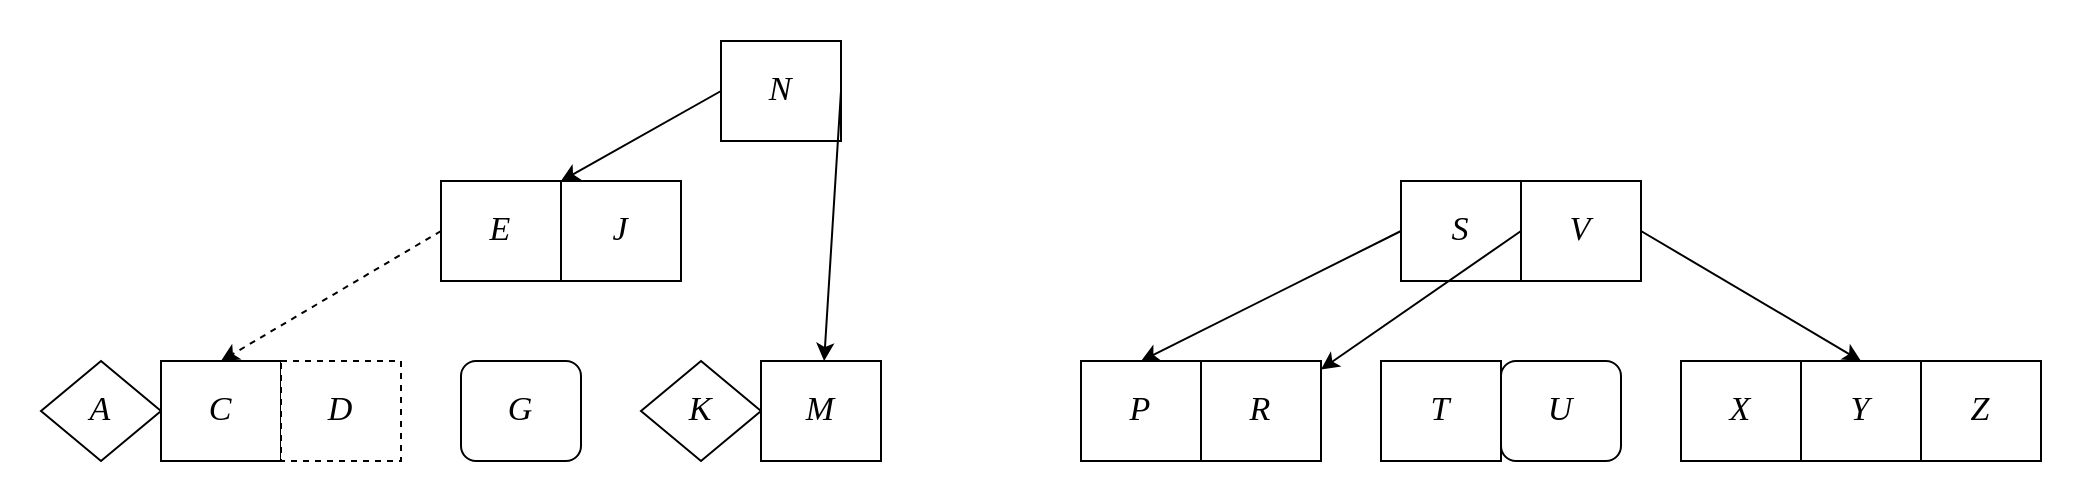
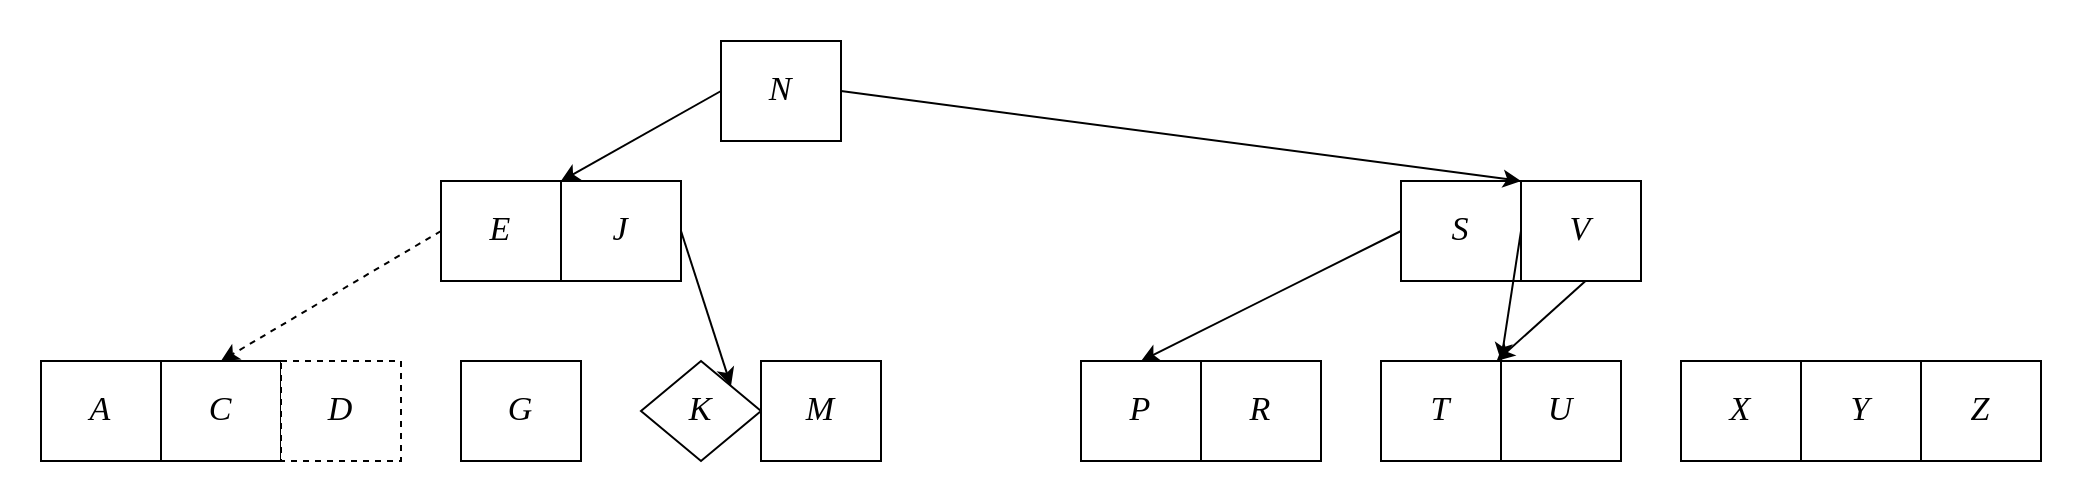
  <mxCell id="0" />
  <mxCell id="1" parent="0" />
  <mxCell id="2" style="rounded=0;orthogonalLoop=1;jettySize=auto;html=1;exitX=0;exitY=0.5;exitDx=0;exitDy=0;entryX=0;entryY=0;entryDx=0;entryDy=0;fontFamily=Times New Roman;fontSize=17;" parent="1" source="3" target="7" edge="1"><mxGeometry relative="1" as="geometry" /></mxCell>
  <mxCell id="3" value="&lt;font face=&quot;Times New Roman&quot; size=&quot;1&quot;&gt;&lt;i style=&quot;font-size: 17px&quot;&gt;N&lt;/i&gt;&lt;/font&gt;" style="rounded=0;whiteSpace=wrap;html=1;" parent="1" vertex="1"><mxGeometry x="360" y="20" width="60" height="50" as="geometry" /></mxCell>
  <mxCell id="4" style="edgeStyle=none;rounded=0;orthogonalLoop=1;jettySize=auto;html=1;exitX=0;exitY=0.5;exitDx=0;exitDy=0;entryX=0.5;entryY=0;entryDx=0;entryDy=0;fontFamily=Times New Roman;fontSize=17;dashed=1;" parent="1" source="5" target="14" edge="1"><mxGeometry relative="1" as="geometry" /></mxCell>
  <mxCell id="5" value="&lt;font face=&quot;Times New Roman&quot; size=&quot;1&quot;&gt;&lt;i style=&quot;font-size: 17px&quot;&gt;E&lt;/i&gt;&lt;/font&gt;" style="rounded=0;whiteSpace=wrap;html=1;" parent="1" vertex="1"><mxGeometry x="220" y="90" width="60" height="50" as="geometry" /></mxCell>
- <mxCell id="6" style="edgeStyle=none;rounded=0;orthogonalLoop=1;jettySize=auto;html=1;exitX=1;exitY=0.5;exitDx=0;exitDy=0;fontFamily=Times New Roman;fontSize=17;" parent="1" source="7" target="5" edge="1"><mxGeometry relative="1" as="geometry" /></mxCell>
+ <mxCell id="6" style="edgeStyle=none;rounded=0;orthogonalLoop=1;jettySize=auto;html=1;exitX=1;exitY=0.5;exitDx=0;exitDy=0;entryX=1;entryY=0;entryDx=0;entryDy=0;fontFamily=Times New Roman;fontSize=17;" parent="1" source="7" target="17" edge="1"><mxGeometry relative="1" as="geometry" /></mxCell>
  <mxCell id="7" value="&lt;font face=&quot;Times New Roman&quot; size=&quot;1&quot;&gt;&lt;i style=&quot;font-size: 17px&quot;&gt;J&lt;/i&gt;&lt;/font&gt;" style="rounded=0;whiteSpace=wrap;html=1;" parent="1" vertex="1"><mxGeometry x="280" y="90" width="60" height="50" as="geometry" /></mxCell>
  <mxCell id="8" style="edgeStyle=none;rounded=0;orthogonalLoop=1;jettySize=auto;html=1;exitX=0;exitY=0.5;exitDx=0;exitDy=0;entryX=0.5;entryY=0;entryDx=0;entryDy=0;fontFamily=Times New Roman;fontSize=17;" parent="1" source="9" target="19" edge="1"><mxGeometry relative="1" as="geometry" /></mxCell>
  <mxCell id="9" value="&lt;font face=&quot;Times New Roman&quot; size=&quot;1&quot;&gt;&lt;i style=&quot;font-size: 17px&quot;&gt;S&lt;/i&gt;&lt;/font&gt;" style="rounded=0;whiteSpace=wrap;html=1;" parent="1" vertex="1"><mxGeometry x="700" y="90" width="60" height="50" as="geometry" /></mxCell>
- <mxCell id="10" style="edgeStyle=none;rounded=0;orthogonalLoop=1;jettySize=auto;html=1;exitX=1;exitY=0.5;exitDx=0;exitDy=0;entryX=0.5;entryY=0;entryDx=0;entryDy=0;fontFamily=Times New Roman;fontSize=17;" parent="1" source="11" target="25" edge="1"><mxGeometry relative="1" as="geometry" /></mxCell>
+ <mxCell id="10" style="edgeStyle=none;rounded=0;orthogonalLoop=1;jettySize=auto;html=1;exitX=1;exitY=0.5;exitDx=0;exitDy=0;fontFamily=Times New Roman;fontSize=17;" parent="1" source="11" target="21" edge="1"><mxGeometry relative="1" as="geometry" /></mxCell>
  <mxCell id="11" value="&lt;font face=&quot;Times New Roman&quot; size=&quot;1&quot;&gt;&lt;i style=&quot;font-size: 17px&quot;&gt;V&lt;/i&gt;&lt;/font&gt;" style="rounded=0;whiteSpace=wrap;html=1;" parent="1" vertex="1"><mxGeometry x="760" y="90" width="60" height="50" as="geometry" /></mxCell>
- <mxCell id="12" style="rounded=0;orthogonalLoop=1;jettySize=auto;html=1;exitX=1;exitY=0.5;exitDx=0;exitDy=0;fontFamily=Times New Roman;fontSize=17;" parent="1" source="3" target="18" edge="1"><mxGeometry relative="1" as="geometry"><mxPoint x="390" y="45" as="sourcePoint" /><mxPoint x="290" y="100" as="targetPoint" /></mxGeometry></mxCell>
- <mxCell id="13" value="&lt;font face=&quot;Times New Roman&quot; size=&quot;1&quot;&gt;&lt;i style=&quot;font-size: 17px&quot;&gt;A&lt;/i&gt;&lt;/font&gt;" style="rhombus;whiteSpace=wrap;html=1;" parent="1" vertex="1"><mxGeometry x="20" y="180" width="60" height="50" as="geometry" /></mxCell>
+ <mxCell id="12" style="rounded=0;orthogonalLoop=1;jettySize=auto;html=1;exitX=1;exitY=0.5;exitDx=0;exitDy=0;entryX=1;entryY=0;entryDx=0;entryDy=0;fontFamily=Times New Roman;fontSize=17;" parent="1" source="3" target="9" edge="1"><mxGeometry relative="1" as="geometry"><mxPoint x="390" y="45" as="sourcePoint" /><mxPoint x="290" y="100" as="targetPoint" /></mxGeometry></mxCell>
+ <mxCell id="13" value="&lt;font face=&quot;Times New Roman&quot; size=&quot;1&quot;&gt;&lt;i style=&quot;font-size: 17px&quot;&gt;A&lt;/i&gt;&lt;/font&gt;" style="rounded=0;whiteSpace=wrap;html=1;" parent="1" vertex="1"><mxGeometry x="20" y="180" width="60" height="50" as="geometry" /></mxCell>
  <mxCell id="14" value="&lt;font face=&quot;Times New Roman&quot; size=&quot;1&quot;&gt;&lt;i style=&quot;font-size: 17px&quot;&gt;C&lt;/i&gt;&lt;/font&gt;" style="rounded=0;whiteSpace=wrap;html=1;" parent="1" vertex="1"><mxGeometry x="80" y="180" width="60" height="50" as="geometry" /></mxCell>
  <mxCell id="15" value="&lt;font face=&quot;Times New Roman&quot; size=&quot;1&quot;&gt;&lt;i style=&quot;font-size: 17px&quot;&gt;D&lt;/i&gt;&lt;/font&gt;" style="rounded=0;whiteSpace=wrap;html=1;dashed=1;" parent="1" vertex="1"><mxGeometry x="140" y="180" width="60" height="50" as="geometry" /></mxCell>
- <mxCell id="16" value="&lt;font face=&quot;Times New Roman&quot; size=&quot;1&quot;&gt;&lt;i style=&quot;font-size: 17px&quot;&gt;G&lt;/i&gt;&lt;/font&gt;" style="whiteSpace=wrap;html=1;rounded=1;" parent="1" vertex="1"><mxGeometry x="230" y="180" width="60" height="50" as="geometry" /></mxCell>
+ <mxCell id="16" value="&lt;font face=&quot;Times New Roman&quot; size=&quot;1&quot;&gt;&lt;i style=&quot;font-size: 17px&quot;&gt;G&lt;/i&gt;&lt;/font&gt;" style="rounded=0;whiteSpace=wrap;html=1;" parent="1" vertex="1"><mxGeometry x="230" y="180" width="60" height="50" as="geometry" /></mxCell>
  <mxCell id="17" value="&lt;font face=&quot;Times New Roman&quot; size=&quot;1&quot;&gt;&lt;i style=&quot;font-size: 17px&quot;&gt;K&lt;/i&gt;&lt;/font&gt;" style="rhombus;whiteSpace=wrap;html=1;" parent="1" vertex="1"><mxGeometry x="320" y="180" width="60" height="50" as="geometry" /></mxCell>
  <mxCell id="18" value="&lt;font face=&quot;Times New Roman&quot; size=&quot;1&quot;&gt;&lt;i style=&quot;font-size: 17px&quot;&gt;M&lt;/i&gt;&lt;/font&gt;" style="rounded=0;whiteSpace=wrap;html=1;" parent="1" vertex="1"><mxGeometry x="380" y="180" width="60" height="50" as="geometry" /></mxCell>
  <mxCell id="19" value="&lt;font face=&quot;Times New Roman&quot; size=&quot;1&quot;&gt;&lt;i style=&quot;font-size: 17px&quot;&gt;P&lt;/i&gt;&lt;/font&gt;" style="rounded=0;whiteSpace=wrap;html=1;" parent="1" vertex="1"><mxGeometry x="540" y="180" width="60" height="50" as="geometry" /></mxCell>
  <mxCell id="20" value="&lt;font face=&quot;Times New Roman&quot; size=&quot;1&quot;&gt;&lt;i style=&quot;font-size: 17px&quot;&gt;R&lt;/i&gt;&lt;/font&gt;" style="rounded=0;whiteSpace=wrap;html=1;" parent="1" vertex="1"><mxGeometry x="600" y="180" width="60" height="50" as="geometry" /></mxCell>
  <mxCell id="21" value="&lt;font face=&quot;Times New Roman&quot; size=&quot;1&quot;&gt;&lt;i style=&quot;font-size: 17px&quot;&gt;T&lt;/i&gt;&lt;/font&gt;" style="rounded=0;whiteSpace=wrap;html=1;" parent="1" vertex="1"><mxGeometry x="690" y="180" width="60" height="50" as="geometry" /></mxCell>
- <mxCell id="22" value="&lt;font face=&quot;Times New Roman&quot; size=&quot;1&quot;&gt;&lt;i style=&quot;font-size: 17px&quot;&gt;U&lt;/i&gt;&lt;/font&gt;" style="whiteSpace=wrap;html=1;rounded=1;" parent="1" vertex="1"><mxGeometry x="750" y="180" width="60" height="50" as="geometry" /></mxCell>
- <mxCell id="23" style="edgeStyle=none;rounded=0;orthogonalLoop=1;jettySize=auto;html=1;exitX=1;exitY=0.5;exitDx=0;exitDy=0;fontFamily=Times New Roman;fontSize=17;" parent="1" source="9" target="20" edge="1"><mxGeometry relative="1" as="geometry" /></mxCell>
+ <mxCell id="22" value="&lt;font face=&quot;Times New Roman&quot; size=&quot;1&quot;&gt;&lt;i style=&quot;font-size: 17px&quot;&gt;U&lt;/i&gt;&lt;/font&gt;" style="rounded=0;whiteSpace=wrap;html=1;" parent="1" vertex="1"><mxGeometry x="750" y="180" width="60" height="50" as="geometry" /></mxCell>
+ <mxCell id="23" style="edgeStyle=none;rounded=0;orthogonalLoop=1;jettySize=auto;html=1;exitX=1;exitY=0.5;exitDx=0;exitDy=0;entryX=1;entryY=0;entryDx=0;entryDy=0;fontFamily=Times New Roman;fontSize=17;" parent="1" source="9" target="21" edge="1"><mxGeometry relative="1" as="geometry" /></mxCell>
  <mxCell id="24" value="&lt;font face=&quot;Times New Roman&quot; size=&quot;1&quot;&gt;&lt;i style=&quot;font-size: 17px&quot;&gt;X&lt;/i&gt;&lt;/font&gt;" style="rounded=0;whiteSpace=wrap;html=1;" parent="1" vertex="1"><mxGeometry x="840" y="180" width="60" height="50" as="geometry" /></mxCell>
  <mxCell id="25" value="&lt;font face=&quot;Times New Roman&quot; size=&quot;1&quot;&gt;&lt;i style=&quot;font-size: 17px&quot;&gt;Y&lt;/i&gt;&lt;/font&gt;" style="rounded=0;whiteSpace=wrap;html=1;" parent="1" vertex="1"><mxGeometry x="900" y="180" width="60" height="50" as="geometry" /></mxCell>
  <mxCell id="26" value="&lt;font face=&quot;Times New Roman&quot; size=&quot;1&quot;&gt;&lt;i style=&quot;font-size: 17px&quot;&gt;Z&lt;/i&gt;&lt;/font&gt;" style="rounded=0;whiteSpace=wrap;html=1;" parent="1" vertex="1"><mxGeometry x="960" y="180" width="60" height="50" as="geometry" /></mxCell>
